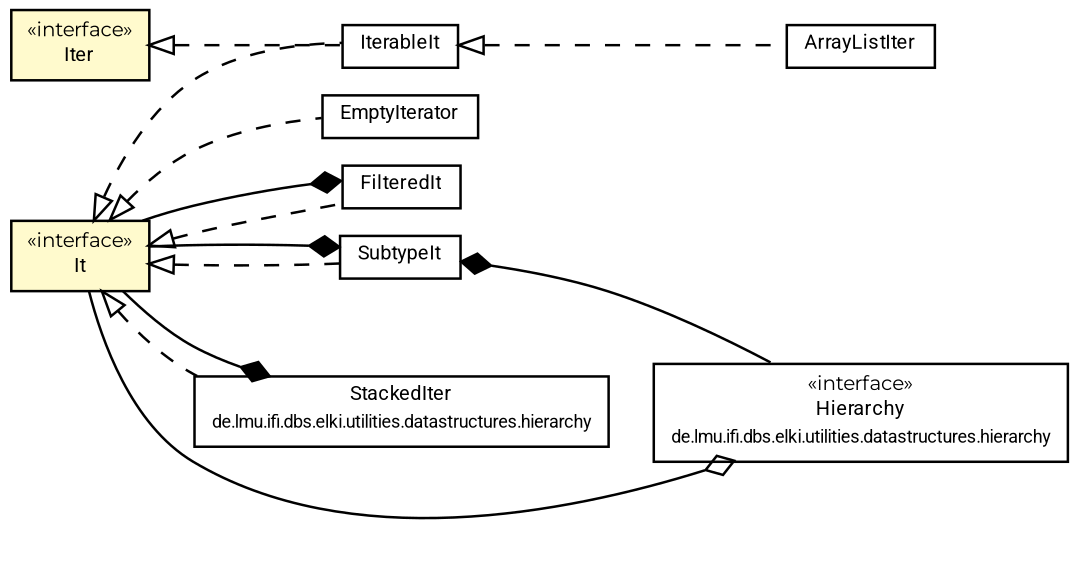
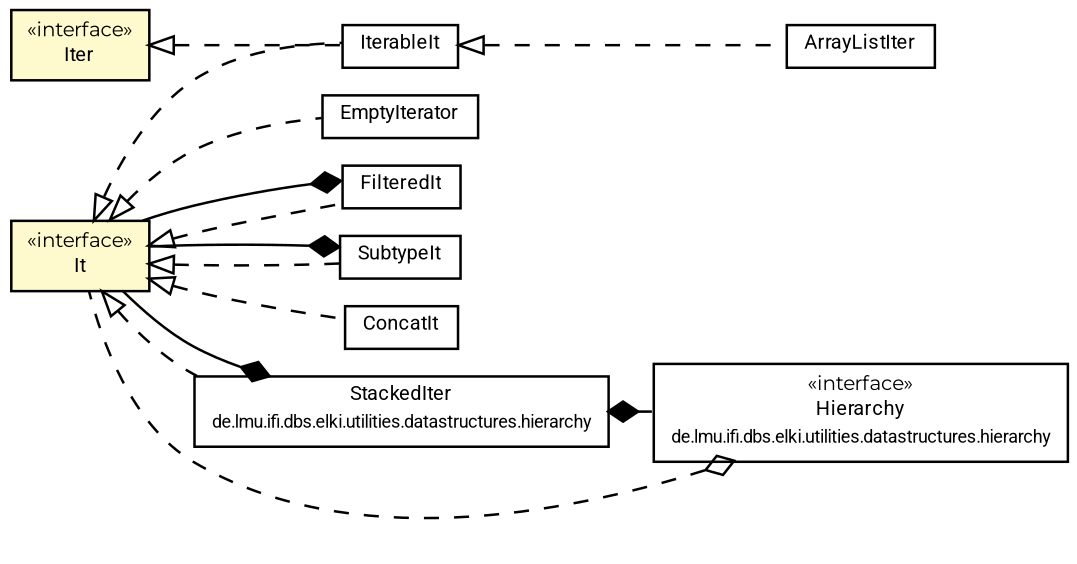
  digraph {
    fontname=Montserrat
    nodesep=0.15
    rankdir=LR
    ranksep=0.25
    node [fontcolor=black fontname=Montserrat fontsize=8 margin=0 shape=plaintext]
    edge [arrowtail=empty color=black dir=back fontname=Montserrat fontsize=7 labelfontname=Roboto labelfontsize=7 style=dashed weight=9]
    n1 [height=0 label=<<table title="de.lmu.ifi.dbs.elki.utilities.datastructures.iterator.EmptyIterator" border="0" cellborder="1" cellspacing="0" cellpadding="2" href="EmptyIterator.html" target="_parent"> 		<tr><td><table border="0" cellspacing="0" cellpadding="1"> 		<tr><td align="center" balign="center"> <font face="Roboto">EmptyIterator</font> </td></tr> 		</table></td></tr> 		</table>> width=0]
    n2 [height=0 label=<<table title="de.lmu.ifi.dbs.elki.utilities.datastructures.iterator.Iter" border="0" cellborder="1" cellspacing="0" cellpadding="2" bgcolor="LemonChiffon" href="Iter.html" target="_parent"> 		<tr><td><table border="0" cellspacing="0" cellpadding="1"> 		<tr><td align="center" balign="center"> &#171;interface&#187; </td></tr> 		<tr><td align="center" balign="center"> <font face="Roboto">Iter</font> </td></tr> 		</table></td></tr> 		</table>> width=0]
    n3 [height=0 label=<<table title="de.lmu.ifi.dbs.elki.utilities.datastructures.iterator.IterableIt" border="0" cellborder="1" cellspacing="0" cellpadding="2" href="IterableIt.html" target="_parent"> 		<tr><td><table border="0" cellspacing="0" cellpadding="1"> 		<tr><td align="center" balign="center"> <font face="Roboto">IterableIt</font> </td></tr> 		</table></td></tr> 		</table>> width=0]
    n4 [height=0 label=<<table title="de.lmu.ifi.dbs.elki.utilities.datastructures.iterator.It" border="0" cellborder="1" cellspacing="0" cellpadding="2" bgcolor="lemonChiffon" href="It.html" target="_parent"> 		<tr><td><table border="0" cellspacing="0" cellpadding="1"> 		<tr><td align="center" balign="center"> &#171;interface&#187; </td></tr> 		<tr><td align="center" balign="center"> <font face="Roboto">It</font> </td></tr> 		</table></td></tr> 		</table>> width=0]
    n5 [height=0 label=<<table title="de.lmu.ifi.dbs.elki.utilities.datastructures.iterator.FilteredIt" border="0" cellborder="1" cellspacing="0" cellpadding="2" href="FilteredIt.html" target="_parent"> 		<tr><td><table border="0" cellspacing="0" cellpadding="1"> 		<tr><td align="center" balign="center"> <font face="Roboto">FilteredIt</font> </td></tr> 		</table></td></tr> 		</table>> width=0]
    n6 [height=0 label=<<table title="de.lmu.ifi.dbs.elki.utilities.datastructures.iterator.SubtypeIt" border="0" cellborder="1" cellspacing="0" cellpadding="2" href="SubtypeIt.html" target="_parent"> 		<tr><td><table border="0" cellspacing="0" cellpadding="1"> 		<tr><td align="center" balign="center"> <font face="Roboto">SubtypeIt</font> </td></tr> 		</table></td></tr> 		</table>> width=0]
+   n7 [height=0 label=<<table title="de.lmu.ifi.dbs.elki.utilities.datastructures.iterator.ConcatIt" border="0" cellborder="1" cellspacing="0" cellpadding="2" href="ConcatIt.html" target="_parent"> 		<tr><td><table border="0" cellspacing="0" cellpadding="1"> 		<tr><td align="center" balign="center"> <font face="Roboto">ConcatIt</font> </td></tr> 		</table></td></tr> 		</table>> width=0]
    n8 [height=0 label=<<table title="de.lmu.ifi.dbs.elki.utilities.datastructures.hierarchy.StackedIter" border="0" cellborder="1" cellspacing="0" cellpadding="2" href="../hierarchy/StackedIter.html" target="_parent"> 		<tr><td><table border="0" cellspacing="0" cellpadding="1"> 		<tr><td align="center" balign="center"> <font face="Roboto">StackedIter</font> </td></tr> 		<tr><td align="center" balign="center"> <font face="Roboto" point-size="7.0">de.lmu.ifi.dbs.elki.utilities.datastructures.hierarchy</font> </td></tr> 		</table></td></tr> 		</table>> width=0]
    n9 [height=0 label=<<table title="de.lmu.ifi.dbs.elki.utilities.datastructures.iterator.ArrayListIter" border="0" cellborder="1" cellspacing="0" cellpadding="2" href="ArrayListIter.html" target="_parent"> 		<tr><td><table border="0" cellspacing="0" cellpadding="1"> 		<tr><td align="center" balign="center"> <font face="Roboto">ArrayListIter</font> </td></tr> 		</table></td></tr> 		</table>> width=0]
    n10 [height=0 label=<<table title="de.lmu.ifi.dbs.elki.utilities.datastructures.hierarchy.Hierarchy" border="0" cellborder="1" cellspacing="0" cellpadding="2" href="../hierarchy/Hierarchy.html" target="_parent"> 		<tr><td><table border="0" cellspacing="0" cellpadding="1"> 		<tr><td align="center" balign="center"> &#171;interface&#187; </td></tr> 		<tr><td align="center" balign="center"> <font face="Roboto">Hierarchy</font> </td></tr> 		<tr><td align="center" balign="center"> <font face="Roboto" point-size="7.0">de.lmu.ifi.dbs.elki.utilities.datastructures.hierarchy</font> </td></tr> 		</table></td></tr> 		</table>> width=0]
    n2 -> n3
    n3 -> n9
    n4 -> n1
    n4 -> n3
    n4 -> n5
    n4 -> n6
+   n4 -> n7
    n4 -> n8
    n5 -> n4 [arrowhead=none arrowtail=diamond weight=6 style=""]
    n6 -> n4 [arrowhead=none arrowtail=diamond weight=6 style=""]
    n8 -> n4 [arrowhead=none arrowtail=diamond weight=6 style=""]
-   n6 -> n10 [arrowhead=none arrowtail=diamond weight=6 style=""]
-   n10 -> n4 [arrowhead=none arrowtail=ediamond weight=4 style=""]
+   n8 -> n10 [arrowhead=none arrowtail=diamond weight=6 style=""]
+   n10 -> n4 [arrowhead=none arrowtail=ediamond weight=4]
  }
